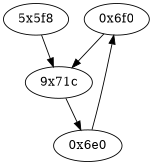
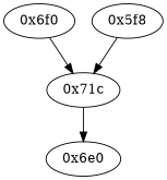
  strict digraph {
    "edge"="{}"
    file="/Users/mark/Documents//论文//第二篇论文//2018-08-24交论文后的备份/2019/CFG/small-programs/16b-1-1-0-0-dc-1-1-0/1528_recovered.dot"
    "graph"="{u'file': u'/Users/mark/Documents//\u8bba\u6587//\u7b2c\u4e8c\u7bc7\u8bba\u6587//2018-08-24\u4ea4\u8bba\u6587\u540e\u7684\u5907\u4efd/2019/CFG/small-programs/16b-1-1-0-0-dc-1-1-0/1528_recovered.dot'}"
    "node"="{u'opcode': u''}"
    "0x6f0" [opcode="[u'str', u'str', u'ldr', u'ldrb', u'strb', u'ldr', u'ldr', u'ldrb', u'cmp', u'mov', u'b']"]
-   "0x71c" [opcode="[u'ldr', u'mov', u'bl', u'ldr', u'b']" label="9x71c"]
+   "0x71c" [opcode="[u'ldr', u'mov', u'bl', u'ldr', u'b']"]
    "0x6e0" [opcode="[u'ldrb', u'str', u'ldr', u'b']"]
-   "0x5f8" [opcode="[u'push', u'add', u'sub', u'mov', u'ldr', u'ldr', u'ldr', u'add', u'b']" label="5x5f8"]
+   "0x5f8" [opcode="[u'push', u'add', u'sub', u'mov', u'ldr', u'ldr', u'ldr', u'add', u'b']"]
    "0x6f0" -> "0x71c"
    "0x71c" -> "0x6e0"
-   "0x6e0" -> "0x6f0"
    "0x5f8" -> "0x71c"
  }
